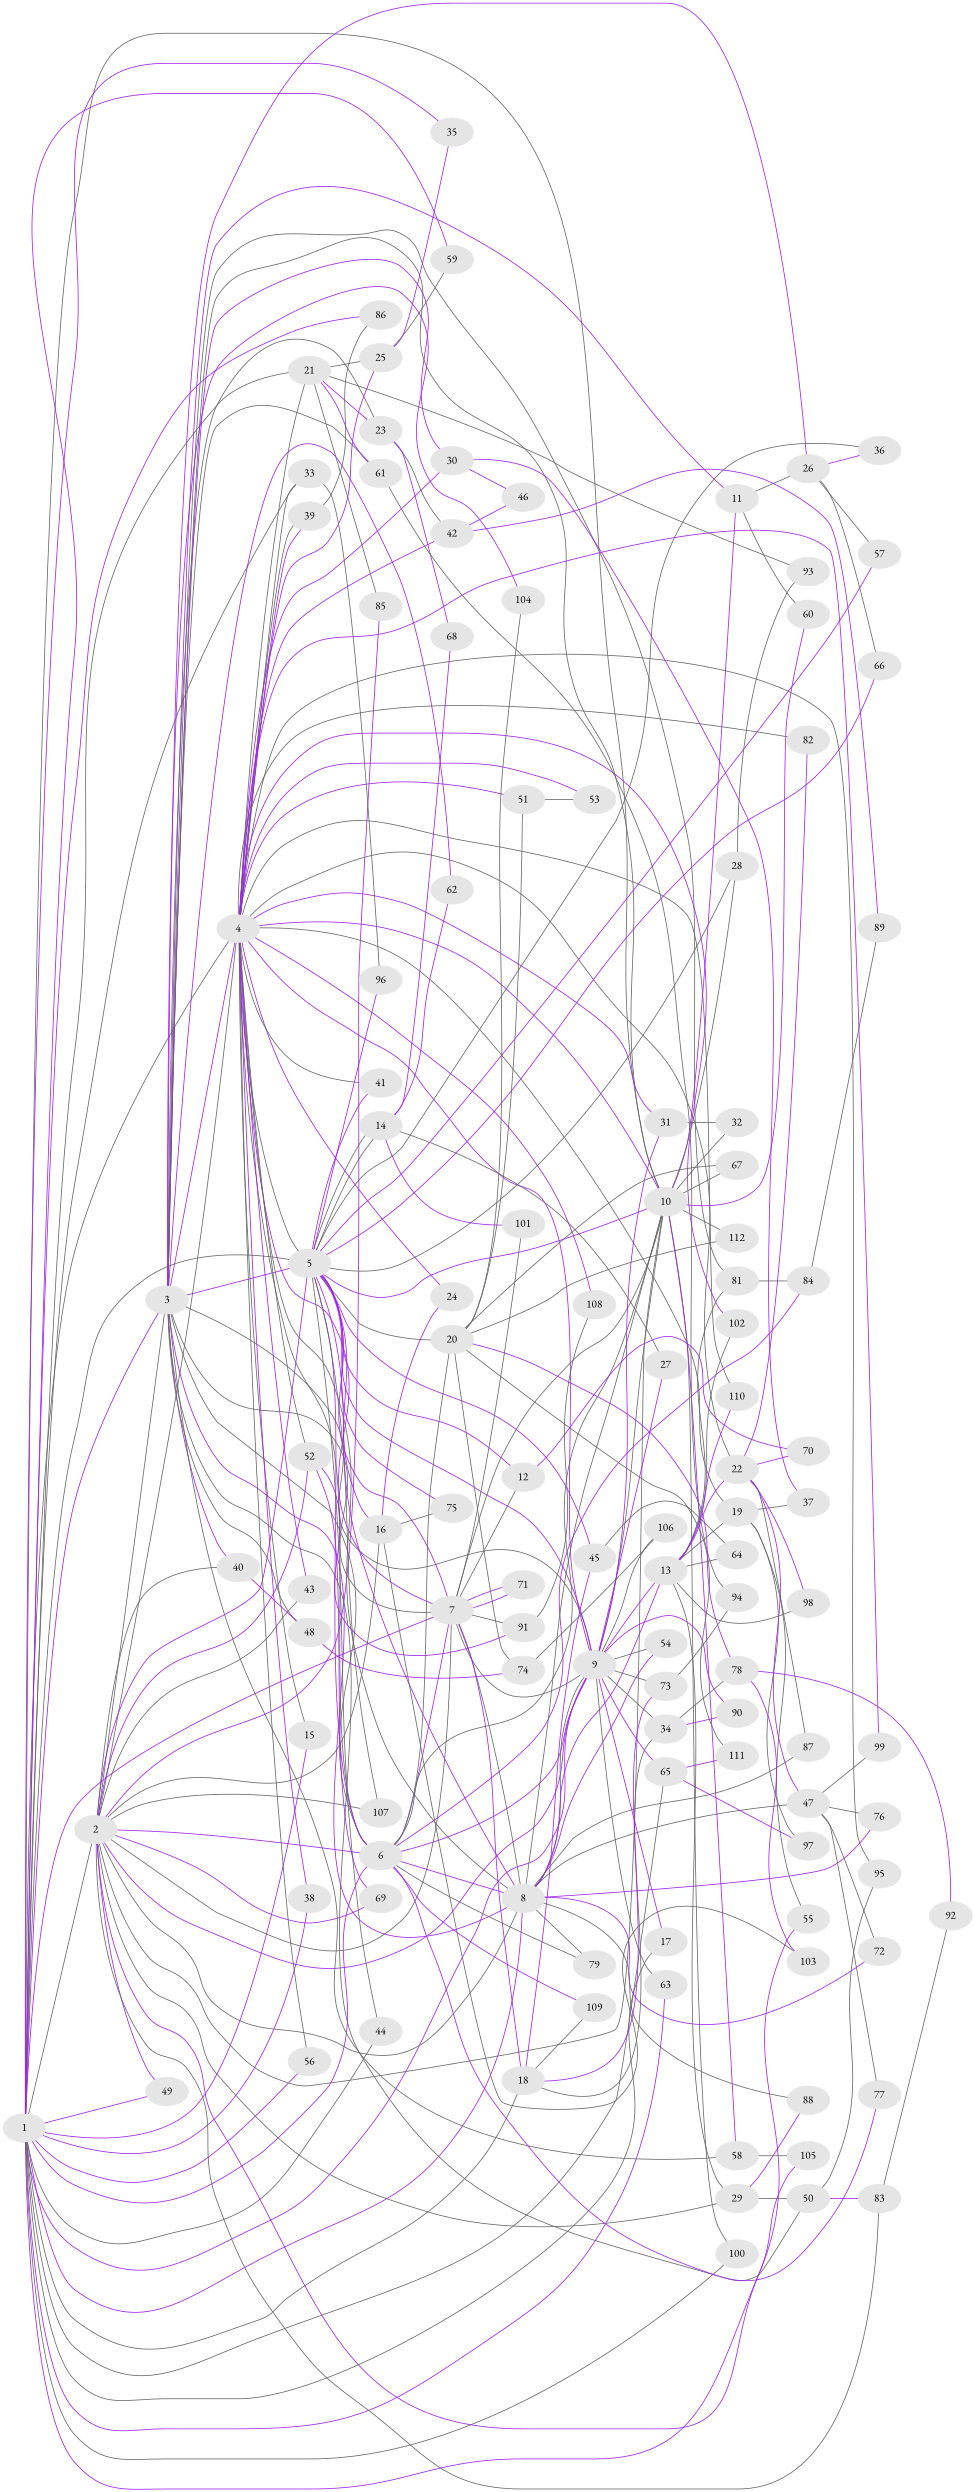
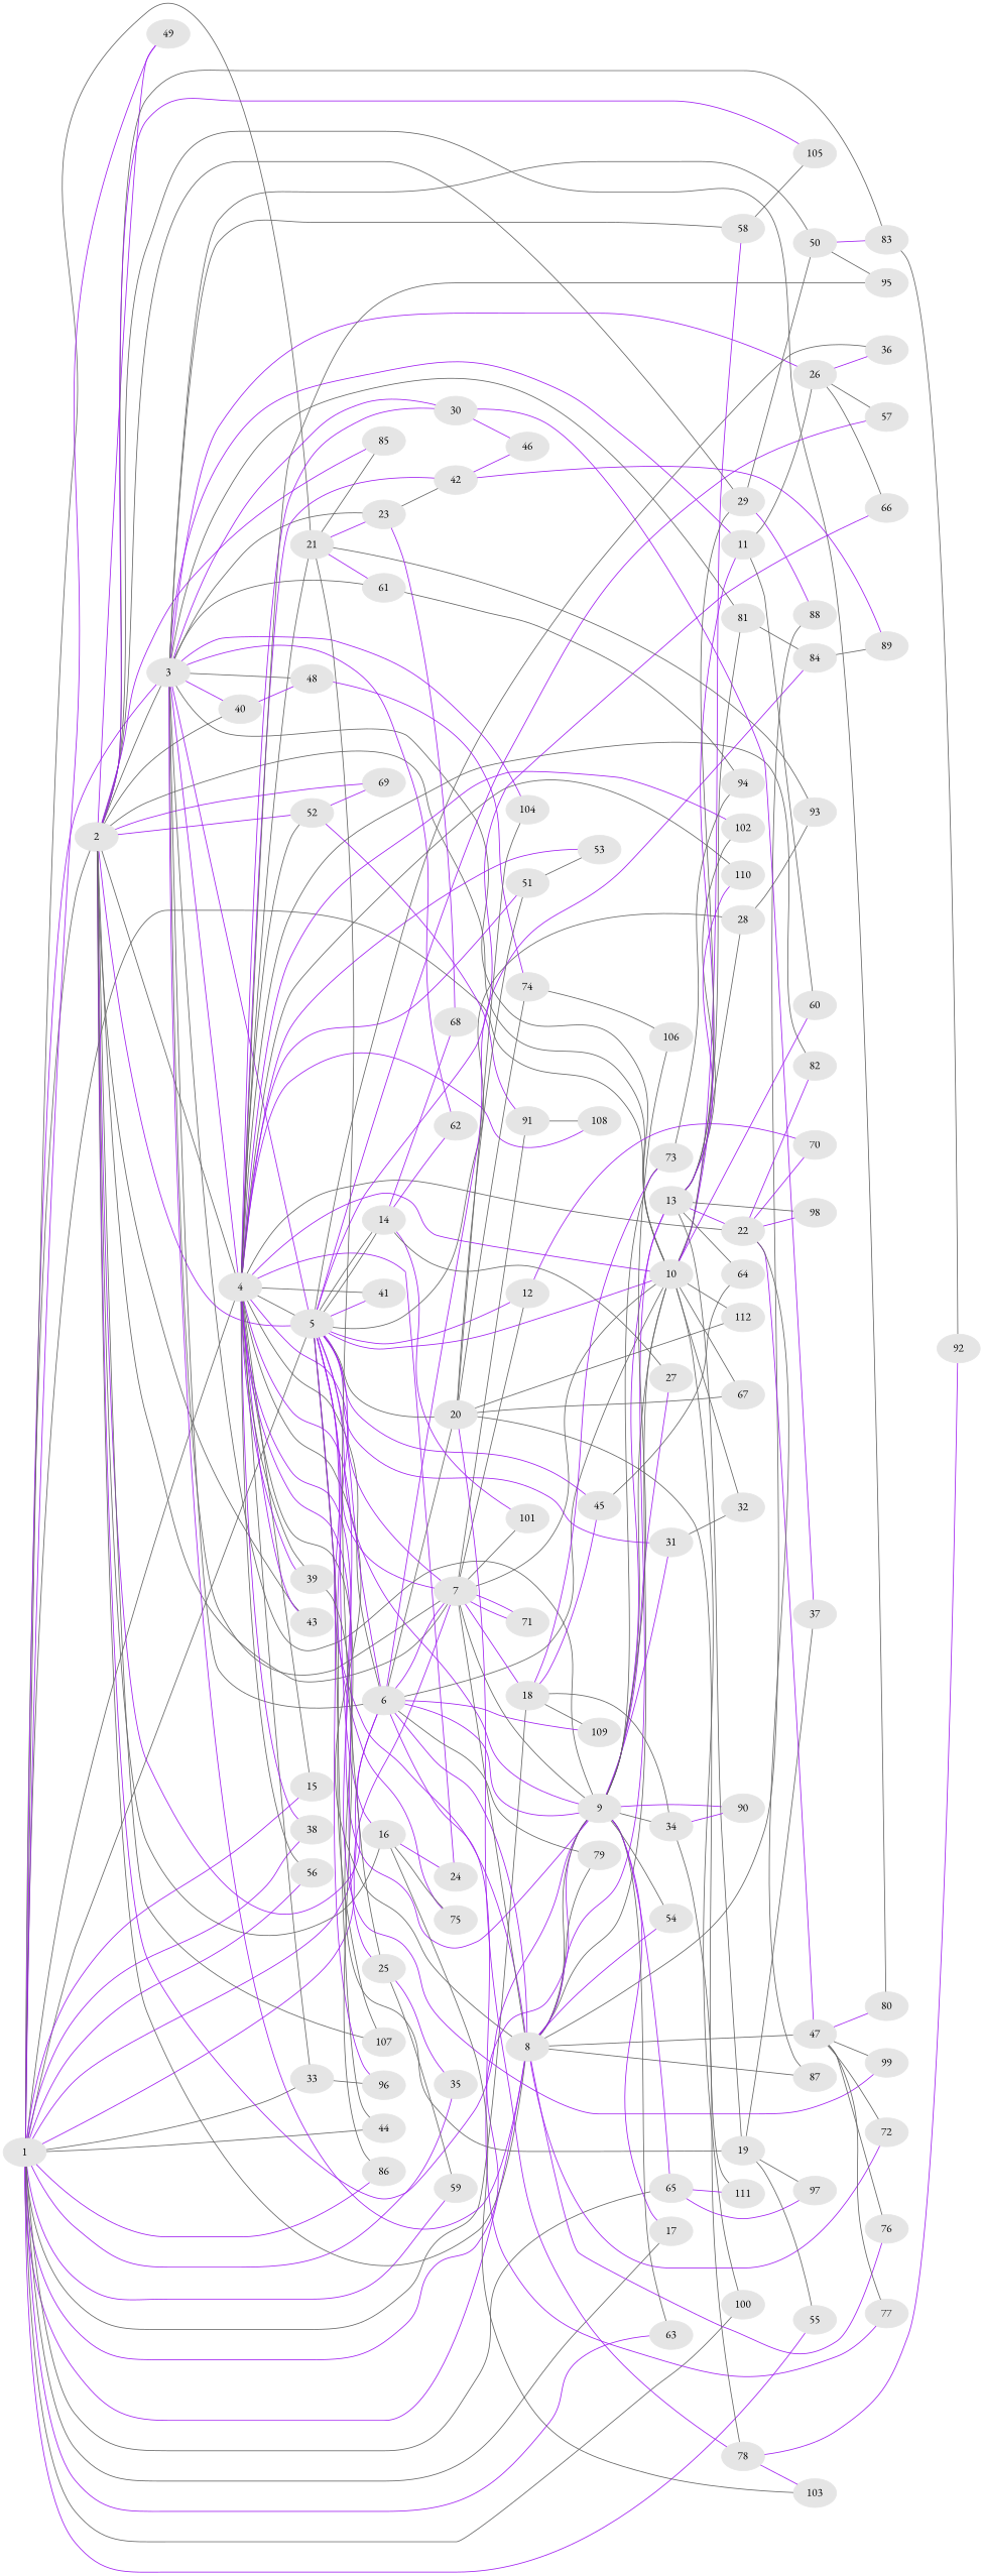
  graph {
    fontname="EB Garamond"
    rankdir=LR
    node [color=gray90 fontname="EB Garamond" style=filled]
    edge [color=gray40 fontname="EB Garamond"]
    1
    2
    3
    4
    5
    6
    7
    8
    9
    10
    15
    17
    18
    21
    33
    35
    38
    44
    49
    55
    56
    59
    63
    65
    86
    100
    16
    29
    40
    43
    52
    69
+   80
    83
    85
    105
    107
    11
    23
    26
    30
    48
    50
    58
    61
    62
    81
    104
    19
    22
    24
    25
    39
    41
    42
    51
    53
    82
    95
    99
    102
    108
    110
    12
    14
    20
    28
    31
    36
    45
    57
    66
    75
    96
    77
    79
    84
    109
    71
    91
    101
    13
    47
    54
    72
    76
    87
    88
    27
    34
    73
    90
    106
    32
    60
    67
    112
    93
    97
    111
    103
    92
    68
    37
    46
    74
    94
    70
    98
    89
    78
    64
    1 -- 2
    1 -- 3 [color=purple]
    1 -- 4
    1 -- 5
    1 -- 6 [color=purple]
    1 -- 7 [color=purple]
    1 -- 8 [color=purple]
    1 -- 9 [color=purple]
    1 -- 10
    1 -- 15 [color=purple]
    1 -- 17
    1 -- 18
    1 -- 21
    1 -- 33
    1 -- 35 [color=purple]
    1 -- 38 [color=purple]
    1 -- 44
    1 -- 49 [color=purple]
    1 -- 55 [color=purple]
    1 -- 56 [color=purple]
    1 -- 59 [color=purple]
    1 -- 63 [color=purple]
    1 -- 65
    1 -- 86 [color=purple]
    1 -- 100
    2 -- 3
    2 -- 4
    2 -- 5 [color=purple]
    2 -- 6 [color=purple]
    2 -- 7
    2 -- 8
    2 -- 9 [color=purple]
    2 -- 10
    2 -- 49 [color=purple]
    2 -- 16
    2 -- 29
    2 -- 40
    2 -- 43
    2 -- 52 [color=purple]
    2 -- 69 [color=purple]
+   2 -- 80
    2 -- 83
    2 -- 85 [color=purple]
    2 -- 105 [color=purple]
    2 -- 107
    3 -- 4 [color=purple]
    3 -- 5 [color=purple]
    3 -- 6
    3 -- 7
    3 -- 8 [color=purple]
    3 -- 9
    3 -- 10
    3 -- 40 [color=purple]
    3 -- 11 [color=purple]
    3 -- 23
    3 -- 26 [color=purple]
    3 -- 30 [color=purple]
    3 -- 48
    3 -- 50
    3 -- 58
    3 -- 61
    3 -- 62 [color=purple]
    3 -- 81
    3 -- 104 [color=purple]
    4 -- 5
    4 -- 6
    4 -- 7 [color=purple]
    4 -- 8
    4 -- 9 [color=purple]
    4 -- 10 [color=purple]
    4 -- 15
    4 -- 21
    4 -- 33
    4 -- 38 [color=purple]
    4 -- 56
    4 -- 43 [color=purple]
    4 -- 52
    4 -- 30 [color=purple]
    4 -- 19
    4 -- 22
    4 -- 24 [color=purple]
    4 -- 25 [color=purple]
    4 -- 39 [color=purple]
    4 -- 39
    4 -- 41
    4 -- 42 [color=purple]
    4 -- 51 [color=purple]
    4 -- 53 [color=purple]
    4 -- 82
    4 -- 95
    4 -- 99 [color=purple]
    4 -- 102 [color=purple]
    4 -- 108 [color=purple]
    4 -- 110
    5 -- 6 [color=purple]
    5 -- 7 [color=purple]
    5 -- 8 [color=purple]
    5 -- 9 [color=purple]
    5 -- 10 [color=purple]
    5 -- 44
    5 -- 16 [color=purple]
    5 -- 107
    5 -- 41 [color=purple]
    5 -- 12 [color=purple]
    5 -- 14
    5 -- 14
    5 -- 20
    5 -- 28
-   4 -- 31 [color=purple]
+   5 -- 31 [color=purple]
    5 -- 36
    5 -- 45 [color=purple]
    5 -- 57 [color=purple]
    5 -- 66 [color=purple]
    5 -- 75 [color=purple]
    5 -- 96 [color=purple]
    6 -- 7 [color=purple]
    6 -- 8 [color=purple]
    6 -- 9 [color=purple]
    6 -- 10
    6 -- 20
    6 -- 77 [color=purple]
    6 -- 79
    6 -- 84 [color=purple]
    6 -- 109 [color=purple]
    7 -- 8
    7 -- 9
    7 -- 10
    7 -- 18 [color=purple]
    7 -- 12
    7 -- 71 [color=purple]
    7 -- 71 [color=purple]
    7 -- 91
    7 -- 101
    8 -- 9
    8 -- 10
    8 -- 79
    8 -- 13 [color=purple]
    8 -- 47
    8 -- 54 [color=purple]
    8 -- 72 [color=purple]
    8 -- 76 [color=purple]
    8 -- 87
    8 -- 88
    9 -- 10
    9 -- 17 [color=purple]
    9 -- 63
    9 -- 65 [color=purple]
    9 -- 31 [color=purple]
    9 -- 13 [color=purple]
    9 -- 54
    9 -- 27 [color=purple]
    9 -- 34
    9 -- 73
    9 -- 90 [color=purple]
    9 -- 106
    10 -- 100
    10 -- 11 [color=purple]
    10 -- 58 [color=purple]
    10 -- 28
    10 -- 32
    10 -- 60 [color=purple]
    10 -- 67
    10 -- 112
    18 -- 45 [color=purple]
    18 -- 109
    18 -- 34
    18 -- 73 [color=purple]
    21 -- 85
    21 -- 23 [color=purple]
    21 -- 61 [color=purple]
    21 -- 25
    21 -- 93
    33 -- 96
    65 -- 97 [color=purple]
    65 -- 111 [color=purple]
    16 -- 24 [color=purple]
    16 -- 75
    16 -- 103
    29 -- 50
    29 -- 88 [color=purple]
    40 -- 48 [color=purple]
    52 -- 69 [color=purple]
    52 -- 91 [color=purple]
    83 -- 92
    11 -- 26
    11 -- 60
    23 -- 42
    23 -- 68 [color=purple]
    26 -- 36 [color=purple]
    26 -- 57
    26 -- 66
    30 -- 37 [color=purple]
    30 -- 46 [color=purple]
    48 -- 74 [color=purple]
    50 -- 83 [color=purple]
    50 -- 95
    58 -- 105
    61 -- 94
    81 -- 84
    19 -- 55
    19 -- 97
    19 -- 37
    22 -- 82 [color=purple]
    22 -- 47 [color=purple]
    22 -- 87
    22 -- 70 [color=purple]
    22 -- 98 [color=purple]
    25 -- 35 [color=purple]
    25 -- 59
    39 -- 86
    42 -- 46 [color=purple]
    42 -- 89 [color=purple]
    51 -- 53
    12 -- 70 [color=purple]
    14 -- 62 [color=purple]
    14 -- 101 [color=purple]
    14 -- 27
    14 -- 68 [color=purple]
    20 -- 104
    20 -- 51
    20 -- 67
    20 -- 112
    20 -- 111
    20 -- 74
    20 -- 78 [color=purple]
    28 -- 93
    31 -- 32
    45 -- 64
    84 -- 89
    91 -- 108
    13 -- 29
    13 -- 81
    13 -- 19
    13 -- 22 [color=purple]
    13 -- 102
    13 -- 110 [color=purple]
    13 -- 98
    13 -- 64
+   47 -- 80 [color=purple]
    47 -- 99
    47 -- 77
    47 -- 72
    47 -- 76
    34 -- 90 [color=purple]
    34 -- 78
    73 -- 94
    74 -- 106
    78 -- 103 [color=purple]
    78 -- 92 [color=purple]
  }
